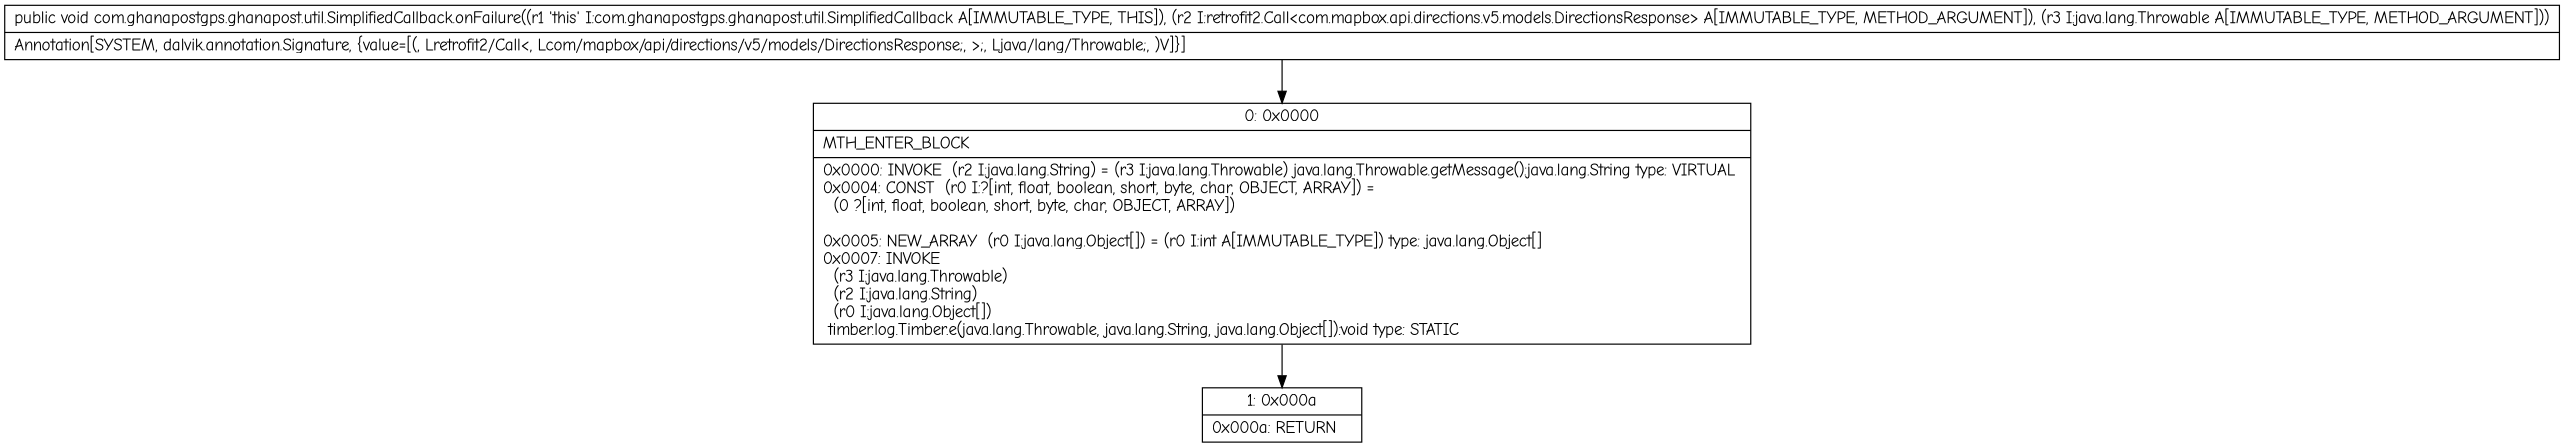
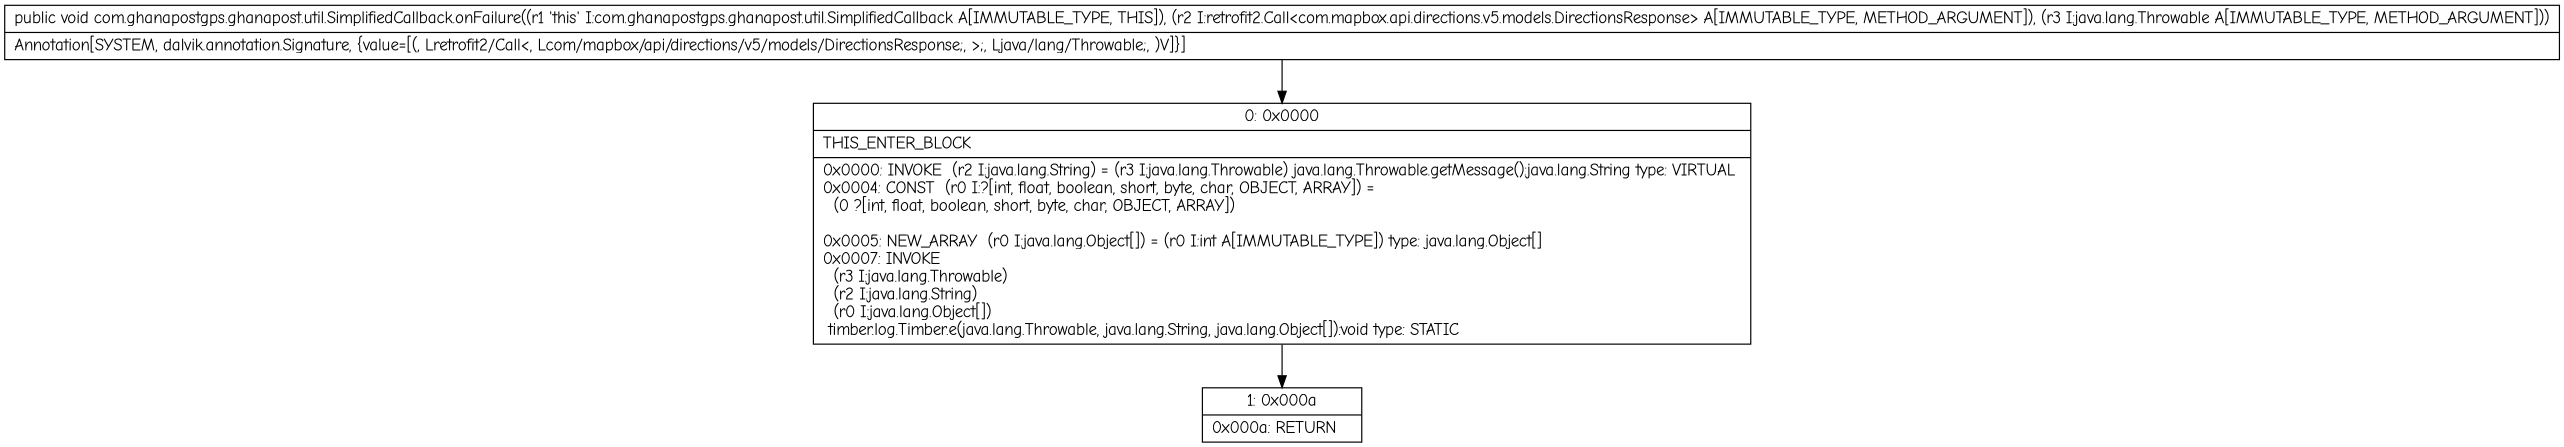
  digraph {
    fontname="Comic Neue"
    node [shape=record fontname="Comic Neue"]
    edge [fontname="Comic Neue"]
-   n1 [label="{0\:\ 0x0000|MTH_ENTER_BLOCK\l|0x0000: INVOKE  (r2 I:java.lang.String) = (r3 I:java.lang.Throwable) java.lang.Throwable.getMessage():java.lang.String type: VIRTUAL \l0x0004: CONST  (r0 I:?[int, float, boolean, short, byte, char, OBJECT, ARRAY]) = \l  (0 ?[int, float, boolean, short, byte, char, OBJECT, ARRAY])\l \l0x0005: NEW_ARRAY  (r0 I:java.lang.Object[]) = (r0 I:int A[IMMUTABLE_TYPE]) type: java.lang.Object[] \l0x0007: INVOKE  \l  (r3 I:java.lang.Throwable)\l  (r2 I:java.lang.String)\l  (r0 I:java.lang.Object[])\l timber.log.Timber.e(java.lang.Throwable, java.lang.String, java.lang.Object[]):void type: STATIC \l}"]
+   n1 [label="{0\:\ 0x0000|THIS_ENTER_BLOCK\l|0x0000: INVOKE  (r2 I:java.lang.String) = (r3 I:java.lang.Throwable) java.lang.Throwable.getMessage():java.lang.String type: VIRTUAL \l0x0004: CONST  (r0 I:?[int, float, boolean, short, byte, char, OBJECT, ARRAY]) = \l  (0 ?[int, float, boolean, short, byte, char, OBJECT, ARRAY])\l \l0x0005: NEW_ARRAY  (r0 I:java.lang.Object[]) = (r0 I:int A[IMMUTABLE_TYPE]) type: java.lang.Object[] \l0x0007: INVOKE  \l  (r3 I:java.lang.Throwable)\l  (r2 I:java.lang.String)\l  (r0 I:java.lang.Object[])\l timber.log.Timber.e(java.lang.Throwable, java.lang.String, java.lang.Object[]):void type: STATIC \l}"]
    n2 [label="{1\:\ 0x000a|0x000a: RETURN   \l}"]
    n3 [label="{public void com.ghanapostgps.ghanapost.util.SimplifiedCallback.onFailure((r1 'this' I:com.ghanapostgps.ghanapost.util.SimplifiedCallback A[IMMUTABLE_TYPE, THIS]), (r2 I:retrofit2.Call\<com.mapbox.api.directions.v5.models.DirectionsResponse\> A[IMMUTABLE_TYPE, METHOD_ARGUMENT]), (r3 I:java.lang.Throwable A[IMMUTABLE_TYPE, METHOD_ARGUMENT]))  | Annotation[SYSTEM, dalvik.annotation.Signature, \{value=[(, Lretrofit2\/Call\<, Lcom\/mapbox\/api\/directions\/v5\/models\/DirectionsResponse;, \>;, Ljava\/lang\/Throwable;, )V]\}]\l}"]
    n1 -> n2
    n3 -> n1
  }
